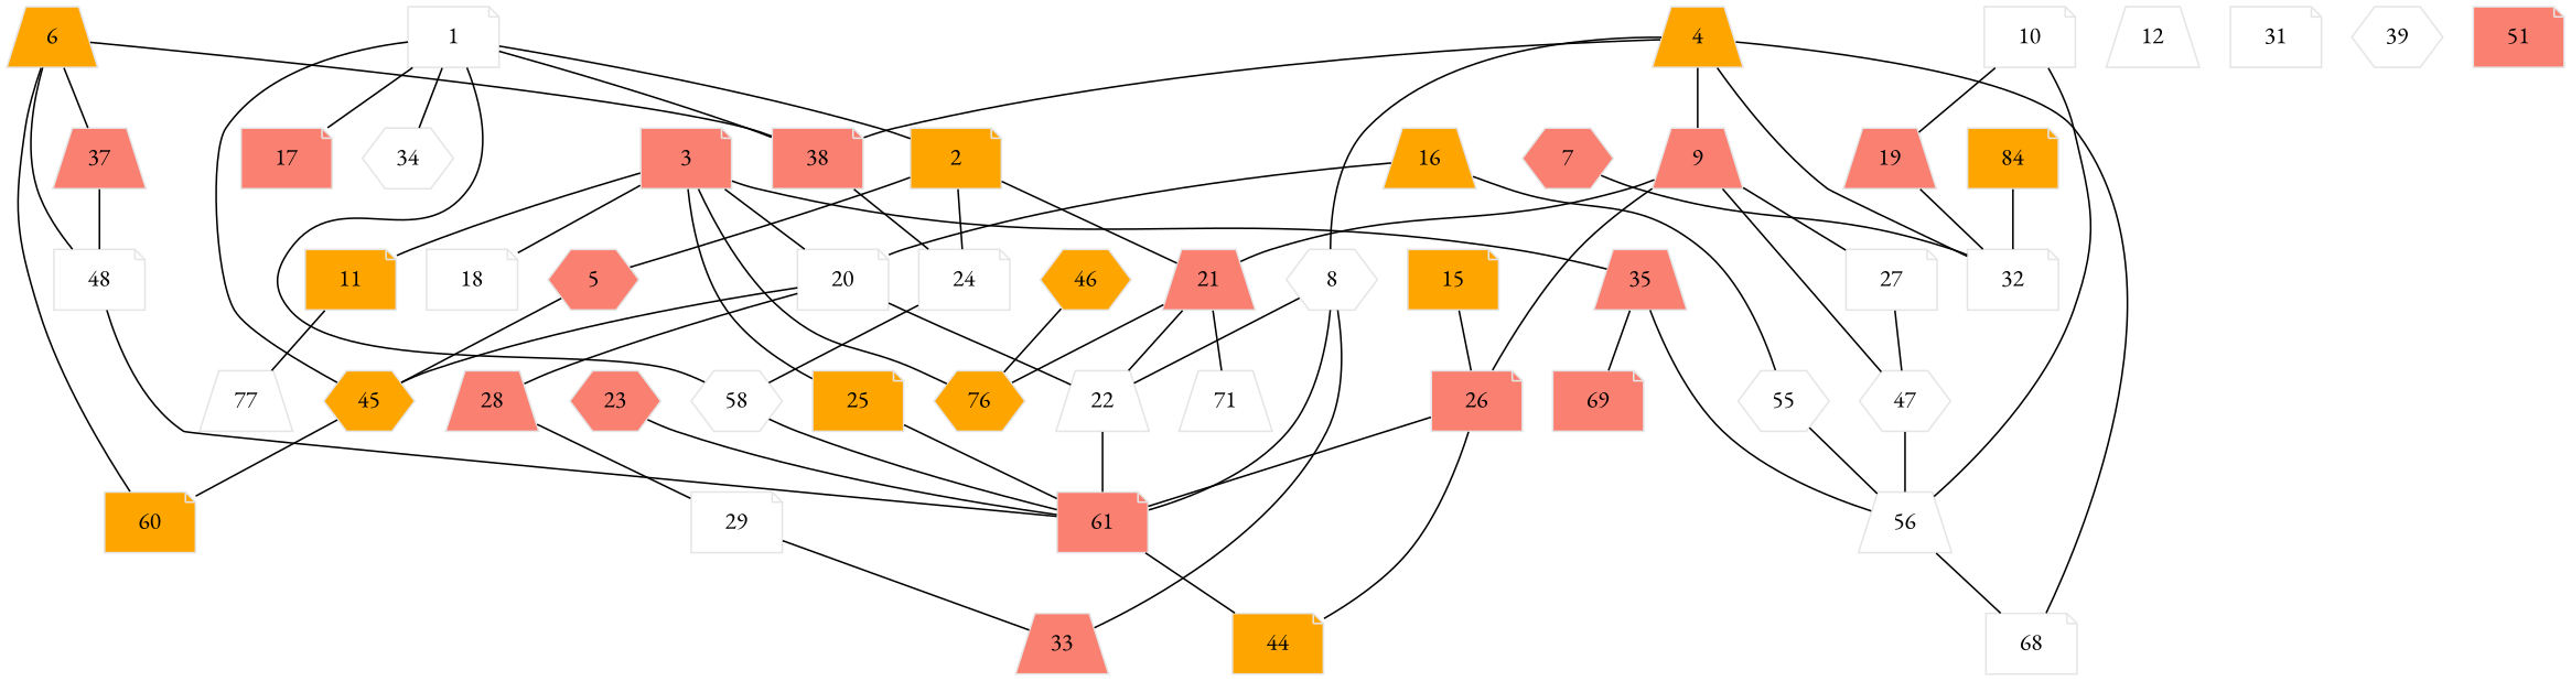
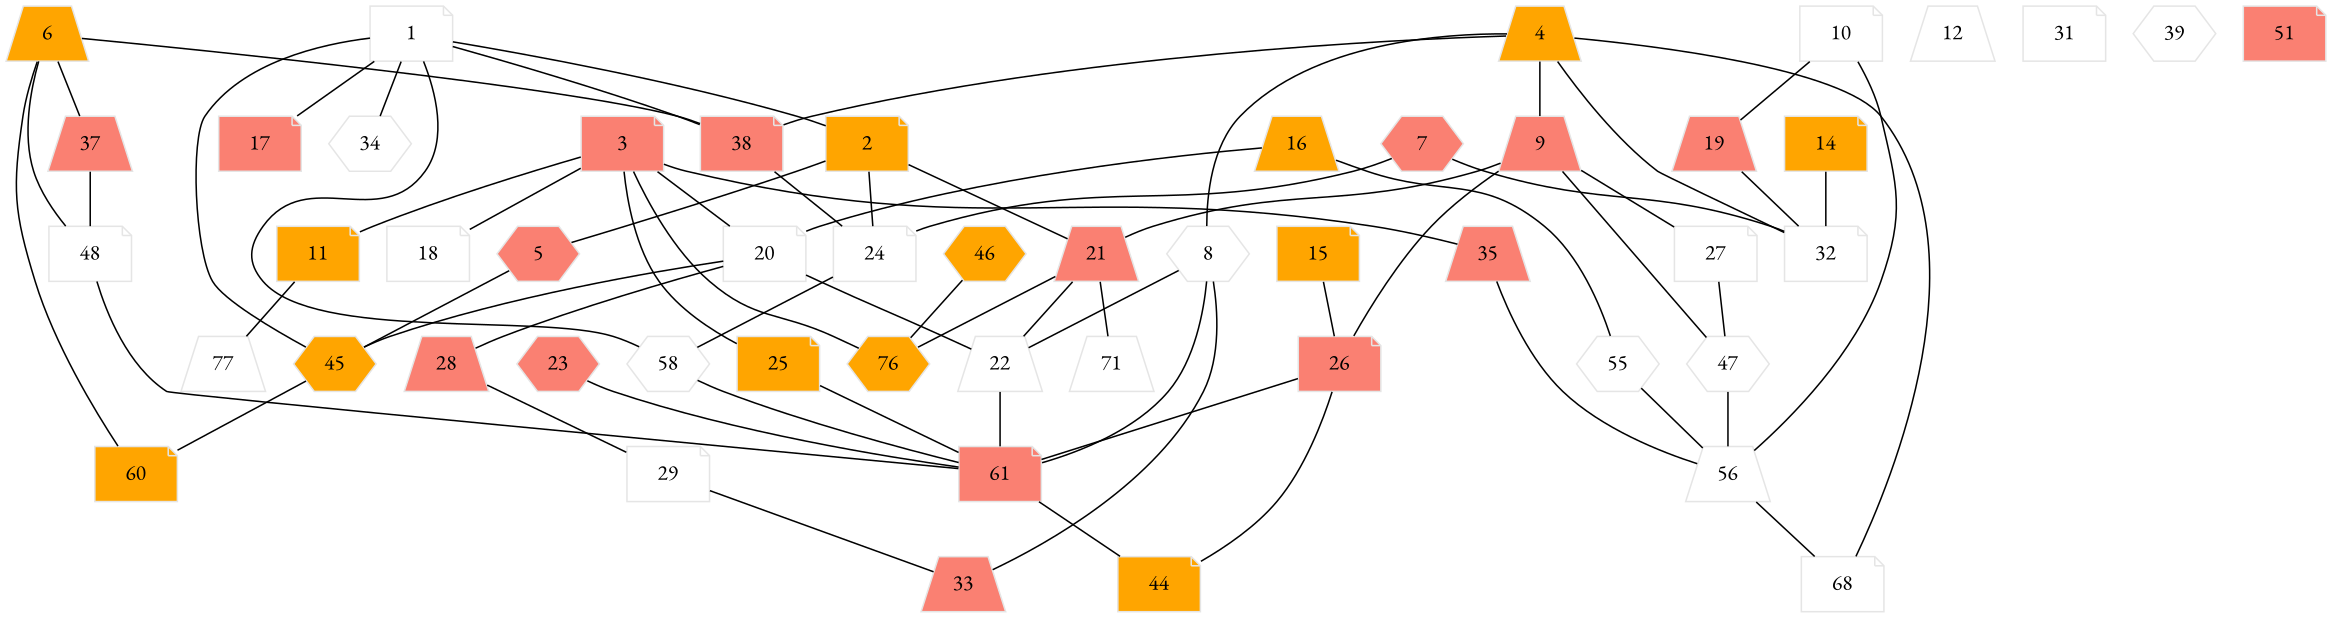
  graph {
    fontname="EB Garamond"
    node [color=gray90 fillcolor=white fontname="EB Garamond" shape=note style=filled]
    edge [fontname="EB Garamond"]
    1 [super="+62"]
    2 [fillcolor=orange super="+13"]
    17 [fillcolor=salmon]
    34 [shape=hexagon]
    38 [fillcolor=salmon]
    45 [fillcolor=orange shape=hexagon]
    58 [shape=hexagon]
    5 [fillcolor=salmon shape=hexagon super="+59"]
    21 [fillcolor=salmon shape=trapezium super="+57"]
    24 [super="+30"]
    60 [fillcolor=orange]
    61 [fillcolor=salmon super="+67"]
    76 [fillcolor=orange shape=hexagon]
    22 [shape=trapezium super="+75"]
    71 [shape=trapezium]
    3 [fillcolor=salmon super="+41"]
    11 [fillcolor=orange super="+43"]
    18
    20 [super="+64"]
    25 [fillcolor=orange]
    35 [fillcolor=salmon shape=trapezium]
    77 [shape=trapezium]
    28 [fillcolor=salmon shape=trapezium]
    56 [shape=trapezium super="+70"]
-   69 [fillcolor=salmon super="+78"]
    4 [fillcolor=orange shape=trapezium super="+50"]
    8 [shape=hexagon super="+52"]
    9 [fillcolor=salmon shape=trapezium super="+65"]
    32 [super="+49"]
    68
    33 [fillcolor=salmon shape=trapezium]
    26 [fillcolor=salmon super="+74"]
    27 [super="+40"]
    47 [shape=hexagon]
    6 [fillcolor=orange shape=trapezium super="+36"]
    37 [fillcolor=salmon shape=trapezium]
    48 [super="+54"]
    7 [fillcolor=salmon shape=hexagon]
    44 [fillcolor=orange]
    19 [fillcolor=salmon shape=trapezium super="+66"]
    10
    12 [shape=trapezium super="+53"]
-   14 [fillcolor=orange label=84]
+   14 [fillcolor=orange]
    15 [fillcolor=orange super="+42"]
    16 [fillcolor=orange shape=trapezium super="+63"]
    55 [shape=hexagon]
    29 [super="+72"]
    23 [fillcolor=salmon shape=hexagon]
    31
    39 [shape=hexagon]
    46 [fillcolor=orange shape=hexagon super="+73"]
    51 [fillcolor=salmon]
    1 -- 2
    1 -- 17
    1 -- 34
    1 -- 38
    1 -- 45
    1 -- 58
    2 -- 5
    2 -- 21
    2 -- 24
    38 -- 24
    45 -- 60
    58 -- 61
    5 -- 45
    21 -- 76
    21 -- 22
    21 -- 71
    24 -- 58
    61 -- 44
    22 -- 61 [weight=2]
    3 -- 76
    3 -- 11 [weight=2]
    3 -- 18
    3 -- 20
    3 -- 25
    3 -- 35
    11 -- 77
    20 -- 45
    20 -- 22 [weight=2]
    20 -- 28
    25 -- 61
    35 -- 56
-   35 -- 69
    28 -- 29
    56 -- 68
    4 -- 38
    4 -- 8
    4 -- 9
    4 -- 32
    4 -- 68
    8 -- 61
    8 -- 22 [weight=2]
    8 -- 33
    9 -- 21
    9 -- 26
    9 -- 27
    9 -- 47
    26 -- 61
    26 -- 44
    27 -- 47
    47 -- 56
    6 -- 38
    6 -- 60
    6 -- 37
    6 -- 48
    37 -- 48
    48 -- 61
+   7 -- 24
    7 -- 32
    19 -- 32
    10 -- 56
    10 -- 19
    14 -- 32
    15 -- 26
    16 -- 20
    16 -- 55
    55 -- 56
    29 -- 33
    23 -- 61
    46 -- 76
  }
